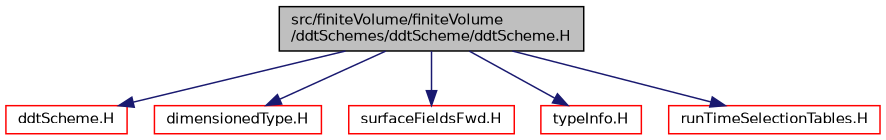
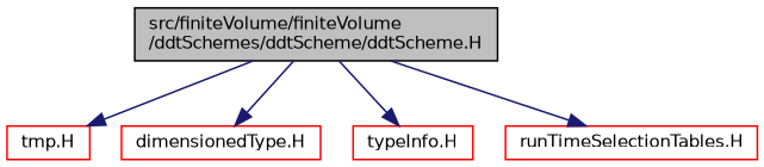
  digraph {
    node [color=red fontname=Helvetica fontsize=10 shape=record]
    edge [color=midnightblue fontname=Helvetica fontsize=10 labelfontname=Helvetica labelfontsize=10 style=solid]
    n1 [color=black fillcolor=grey75 fontcolor=black height=0.2 label="src/finiteVolume/finiteVolume\l/ddtSchemes/ddtScheme/ddtScheme.H" style=filled width=0.4]
-   n2 [height=0.2 label="ddtScheme.H" width=0.4]
+   n2 [height=0.2 label="tmp.H" width=0.4]
    n3 [height=0.2 label="dimensionedType.H" width=0.4]
-   n4 [height=0.2 label="surfaceFieldsFwd.H" width=0.4]
    n5 [height=0.2 label="typeInfo.H" width=0.4]
    n6 [height=0.2 label="runTimeSelectionTables.H" width=0.4]
    n1 -> n2
    n1 -> n3
-   n1 -> n4
    n1 -> n5
    n1 -> n6
  }
